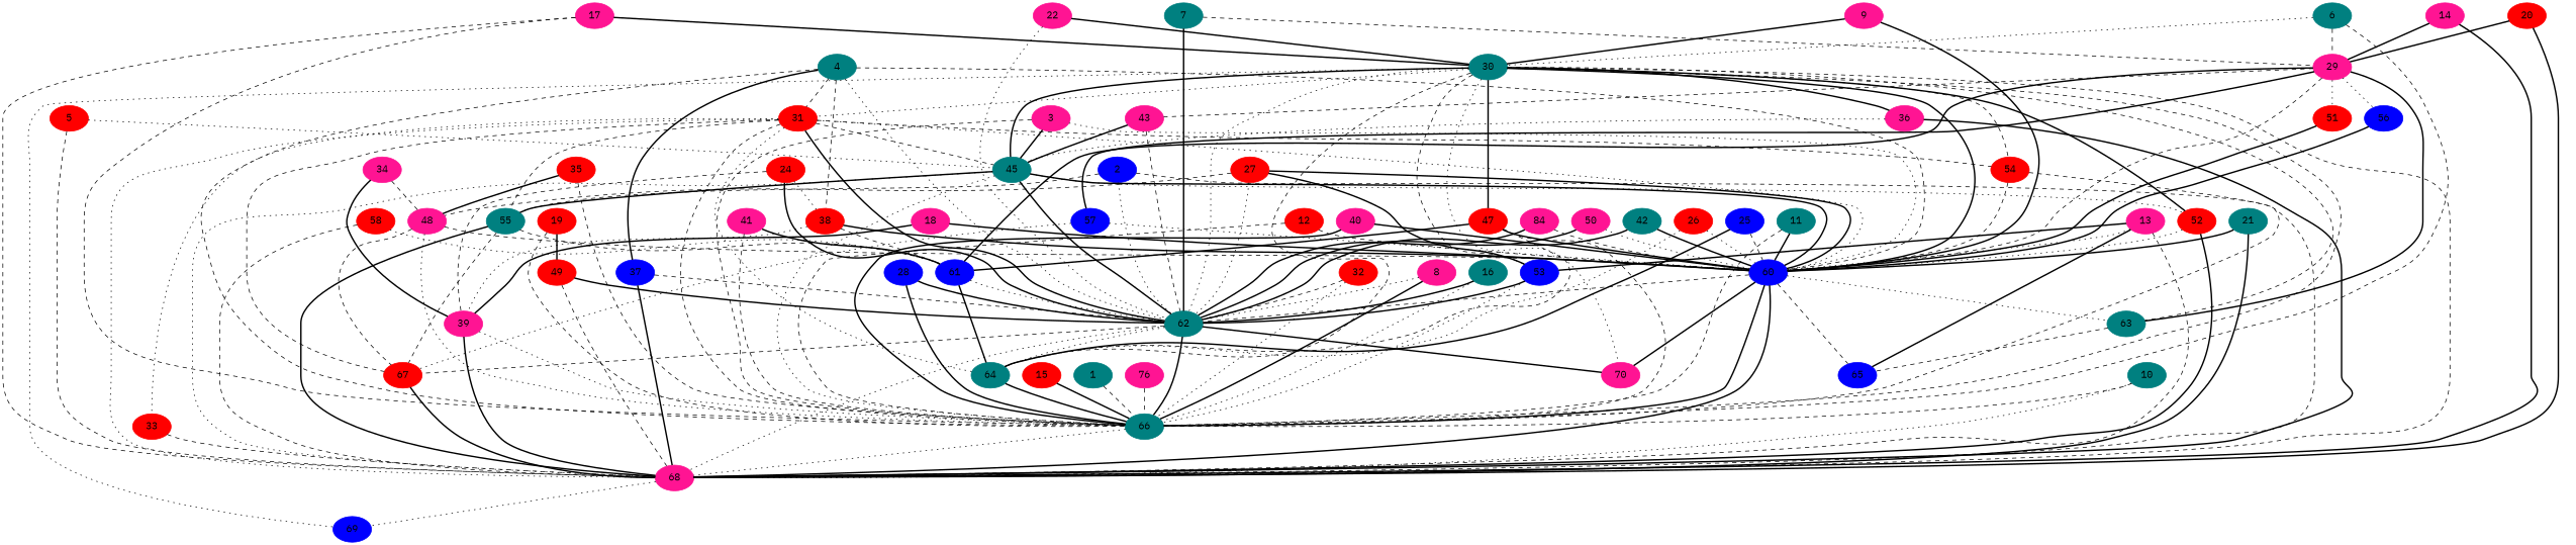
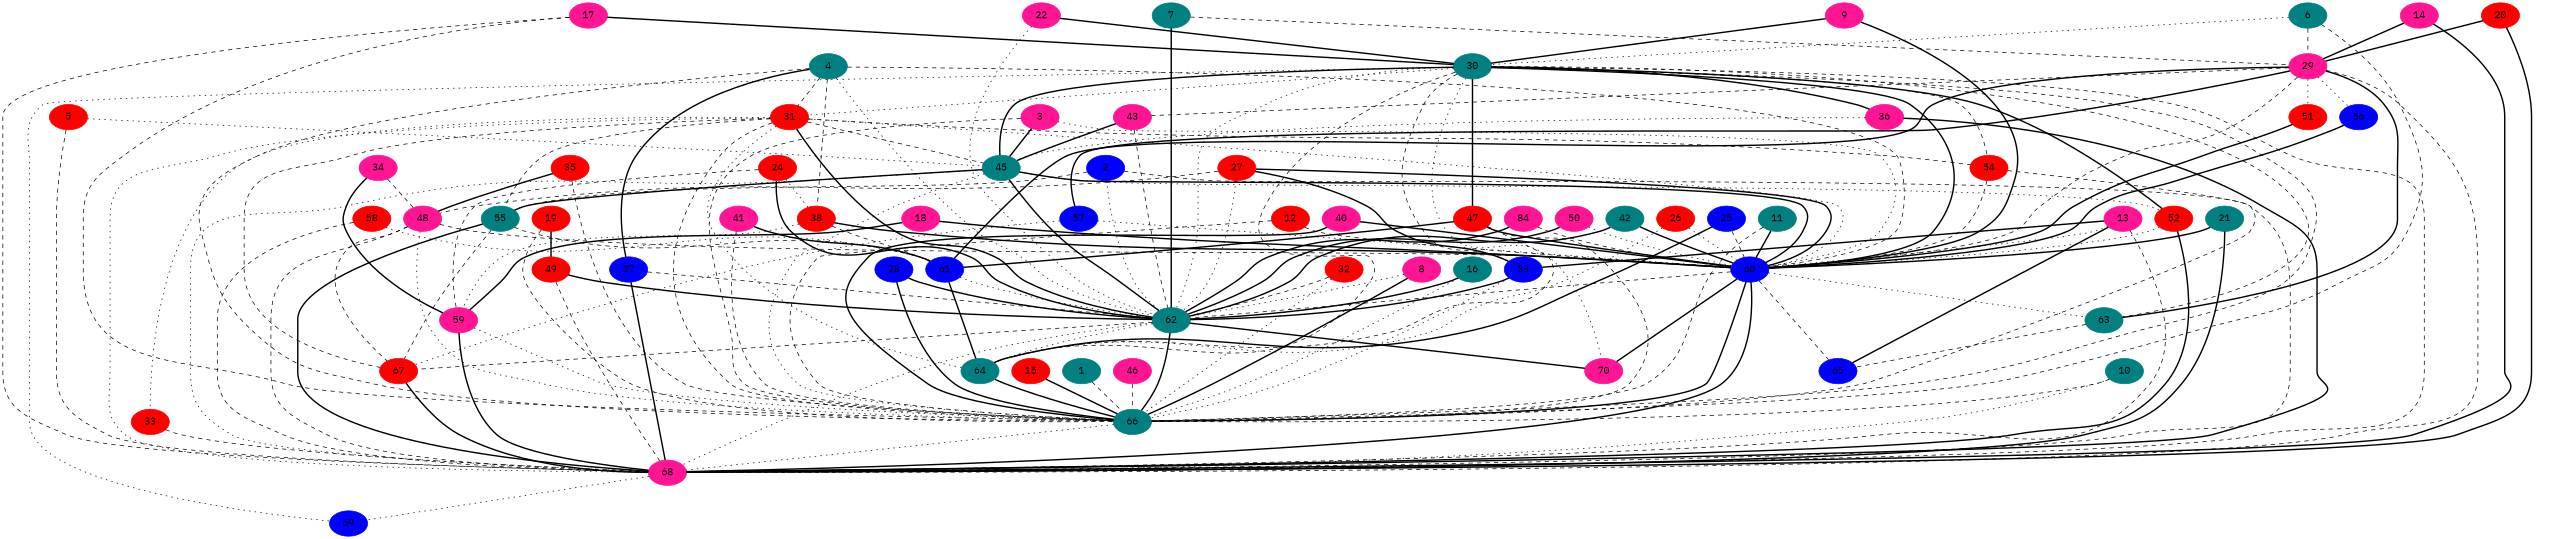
  graph {
    fontname="IBM Plex Mono"
    node [color=deeppink fontname="IBM Plex Mono" style=filled]
    edge [fontname="IBM Plex Mono" style=bold weight=1.0]
    1 [color=teal]
    66 [color=teal]
    68
    2 [color=blue]
    55 [color=teal]
    62 [color=teal]
    61 [color=blue]
    67 [color=red]
    64 [color=teal]
    70
    69 [color=blue]
    3
    45 [color=teal]
    60 [color=blue]
    52 [color=red]
    65 [color=blue]
    63 [color=teal]
    4 [color=teal]
    31 [color=red]
    37 [color=blue]
    38 [color=red]
    54 [color=red]
    33 [color=red]
-   39
+   39 [label=59]
    5 [color=red]
    6 [color=teal]
    29
    30 [color=teal]
    43
    51 [color=red]
    56 [color=blue]
    57 [color=blue]
    53 [color=blue]
    36
    47 [color=red]
    7 [color=teal]
    8
    9
    10 [color=teal]
    11 [color=teal]
    12 [color=red]
    13
    14
    15 [color=red]
    16 [color=teal]
    17
    18
    19 [color=red]
    49 [color=red]
    20 [color=red]
    21 [color=teal]
    22
    24 [color=red]
    25 [color=blue]
    26 [color=red]
    27 [color=red]
    48
    28 [color=blue]
    32 [color=red]
    34
    35 [color=red]
    40
    41
    42 [color=teal]
    n65 [label=84]
-   46 [label=76]
+   46
    50
    58 [color=red]
    1 -- 66 [style=dashed weight=2.0]
    66 -- 68 [style=dotted weight=2.0]
    68 -- 69 [style=dotted]
    2 -- 68 [style=dashed]
    2 -- 55 [style=dashed]
    2 -- 62 [style=dotted]
    55 -- 68
    55 -- 61 [style=dashed]
    55 -- 67 [style=dashed]
    62 -- 66 [weight=5.0]
    62 -- 68 [style=dotted weight=2.0]
    62 -- 67 [style=dashed]
    62 -- 64 [style=dotted]
    62 -- 70
    61 -- 62 [style=dotted]
    61 -- 64
    67 -- 68
    64 -- 66
    3 -- 66 [style=dashed]
    3 -- 45
    3 -- 60 [style=dotted]
    45 -- 66 [style=dotted weight=2.0]
    45 -- 68 [style=dotted]
    45 -- 55
    45 -- 62 [weight=2.0]
    45 -- 60 [weight=3.0]
    45 -- 52 [style=dotted]
    60 -- 66 [weight=6.0]
    60 -- 68 [weight=2.0]
    60 -- 62 [style=dashed weight=4.0]
    60 -- 70 [weight=2.0]
    60 -- 65 [style=dashed weight=2.0]
    60 -- 63 [style=dotted]
    52 -- 68
    52 -- 60 [style=dotted]
    63 -- 65 [style=dashed]
    4 -- 66 [style=dashed]
    4 -- 62 [style=dotted]
    4 -- 60 [style=dashed weight=2.0]
    4 -- 31 [style=dashed]
    4 -- 37
    4 -- 38 [style=dashed]
    31 -- 66 [style=dashed weight=2.0]
    31 -- 68 [style=dotted]
    31 -- 55 [style=dashed]
    31 -- 62 [weight=3.0]
    31 -- 67 [style=dashed]
    31 -- 64 [style=dotted]
    31 -- 45 [style=dashed]
    31 -- 60 [style=dotted weight=2.0]
    31 -- 54 [style=dashed]
    31 -- 33 [style=dotted]
    37 -- 68
    37 -- 62 [style=dashed weight=2.0]
    38 -- 61 [style=dashed]
    38 -- 60 [weight=2.0]
    38 -- 39 [style=dotted]
    54 -- 66 [style=dashed]
    54 -- 60 [style=dashed]
    33 -- 68 [style=dashed]
    39 -- 66 [style=dotted weight=2.0]
    39 -- 68 [weight=2.0]
    5 -- 68 [style=dashed]
    5 -- 45 [style=dotted]
    6 -- 66 [style=dashed]
    6 -- 29 [style=dashed]
    6 -- 30 [style=dotted]
+   29 -- 68 [style=dashed]
    29 -- 61
    29 -- 60 [style=dashed]
    29 -- 63
    29 -- 43 [style=dashed]
    29 -- 51 [style=dotted]
    29 -- 56 [style=dotted]
    29 -- 57
    30 -- 66 [style=dashed weight=2.0]
    30 -- 68 [style=dashed weight=2.0]
    30 -- 62 [style=dotted weight=2.0]
    30 -- 64 [style=dashed weight=2.0]
    30 -- 70 [style=dotted]
    30 -- 69 [style=dotted]
    30 -- 45 [weight=2.0]
    30 -- 60 [weight=3.0]
    30 -- 52
    30 -- 63 [style=dashed]
    30 -- 31 [style=dotted]
    30 -- 54 [style=dashed]
    30 -- 53 [style=dashed]
    30 -- 36
    30 -- 47
    43 -- 62 [style=dashed]
    43 -- 45
    51 -- 60
    56 -- 60
    57 -- 67 [style=dotted]
    57 -- 60 [style=dotted]
    53 -- 66 [style=dotted]
    53 -- 62
    36 -- 68
    36 -- 45 [style=dotted]
    47 -- 66 [style=dashed]
    47 -- 61
    47 -- 64 [style=dashed]
    47 -- 60 [weight=2.0]
    7 -- 62 [weight=2.0]
    7 -- 29 [style=dashed]
    8 -- 66
    8 -- 62 [style=dotted]
    9 -- 60
    9 -- 30
    10 -- 66 [style=dashed]
    10 -- 68 [style=dotted]
    11 -- 66 [style=dashed]
    11 -- 60
    12 -- 66 [style=dashed]
    12 -- 60 [style=dashed]
    13 -- 68 [style=dashed]
    13 -- 60 [style=dotted weight=2.0]
    13 -- 65
    13 -- 53
    14 -- 68
    14 -- 29
    15 -- 66
    16 -- 66 [style=dotted]
    16 -- 62
    17 -- 66 [style=dashed]
    17 -- 68 [style=dashed]
    17 -- 30 [weight=2.0]
    18 -- 60
    18 -- 39
    19 -- 66 [style=dashed]
    19 -- 49
    49 -- 68 [style=dashed]
    49 -- 62 [weight=2.0]
    20 -- 68
    20 -- 29
    21 -- 68
    21 -- 60
    22 -- 62 [style=dotted]
    22 -- 30
    24 -- 62
    24 -- 38 [style=dotted]
    24 -- 39 [style=dashed]
    25 -- 64
    25 -- 60 [style=dashed]
    26 -- 64 [style=dotted]
    26 -- 60 [style=dotted]
    27 -- 62 [style=dotted weight=2.0]
    27 -- 60
    27 -- 53
    27 -- 48 [style=dashed]
    48 -- 66 [style=dotted]
+   48 -- 68 [style=dashed]
    48 -- 67 [style=dashed]
    48 -- 60 [style=dashed]
    28 -- 66
    28 -- 62
    32 -- 66 [style=dotted]
    32 -- 62 [style=dashed]
    34 -- 39
    34 -- 48 [style=dashed]
    35 -- 66 [style=dashed]
    35 -- 48
    40 -- 66
    40 -- 60
    41 -- 66 [style=dashed]
    41 -- 61
    42 -- 62
    42 -- 60
    n65 -- 62
    n65 -- 60 [style=dashed]
    46 -- 66 [style=dashed]
    50 -- 62
    50 -- 60 [style=dotted]
    58 -- 68 [style=dashed]
    58 -- 61 [style=dotted]
  }
